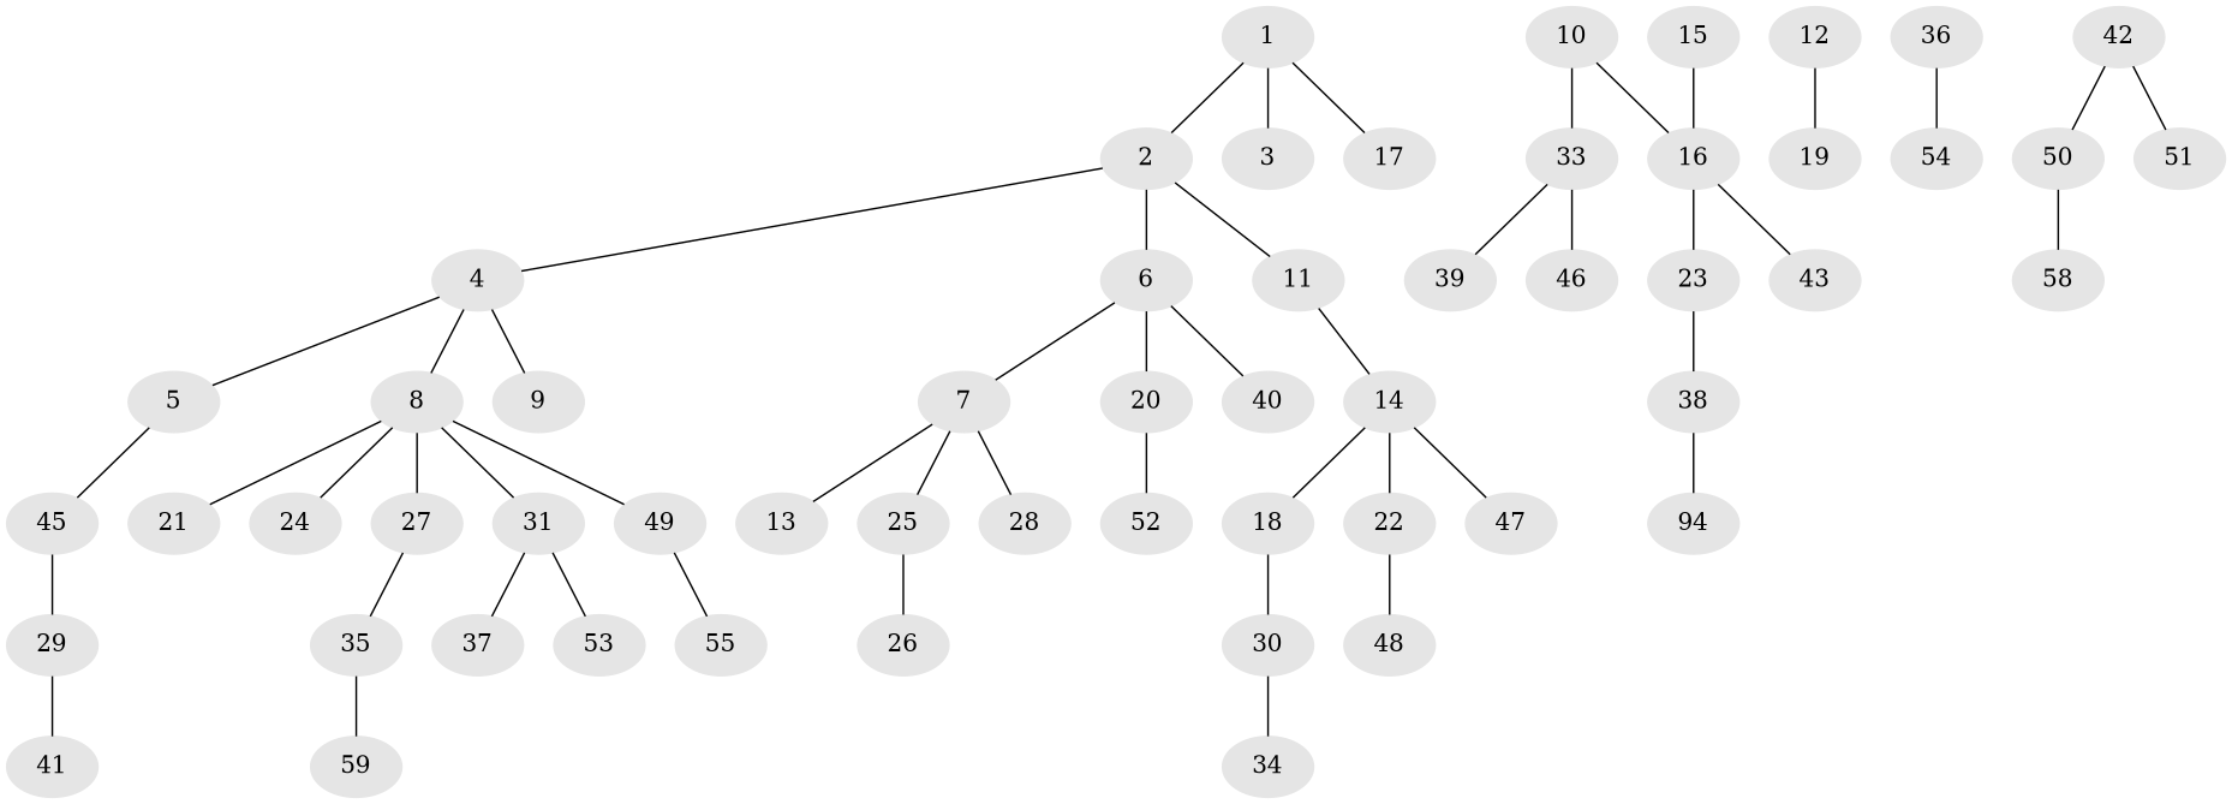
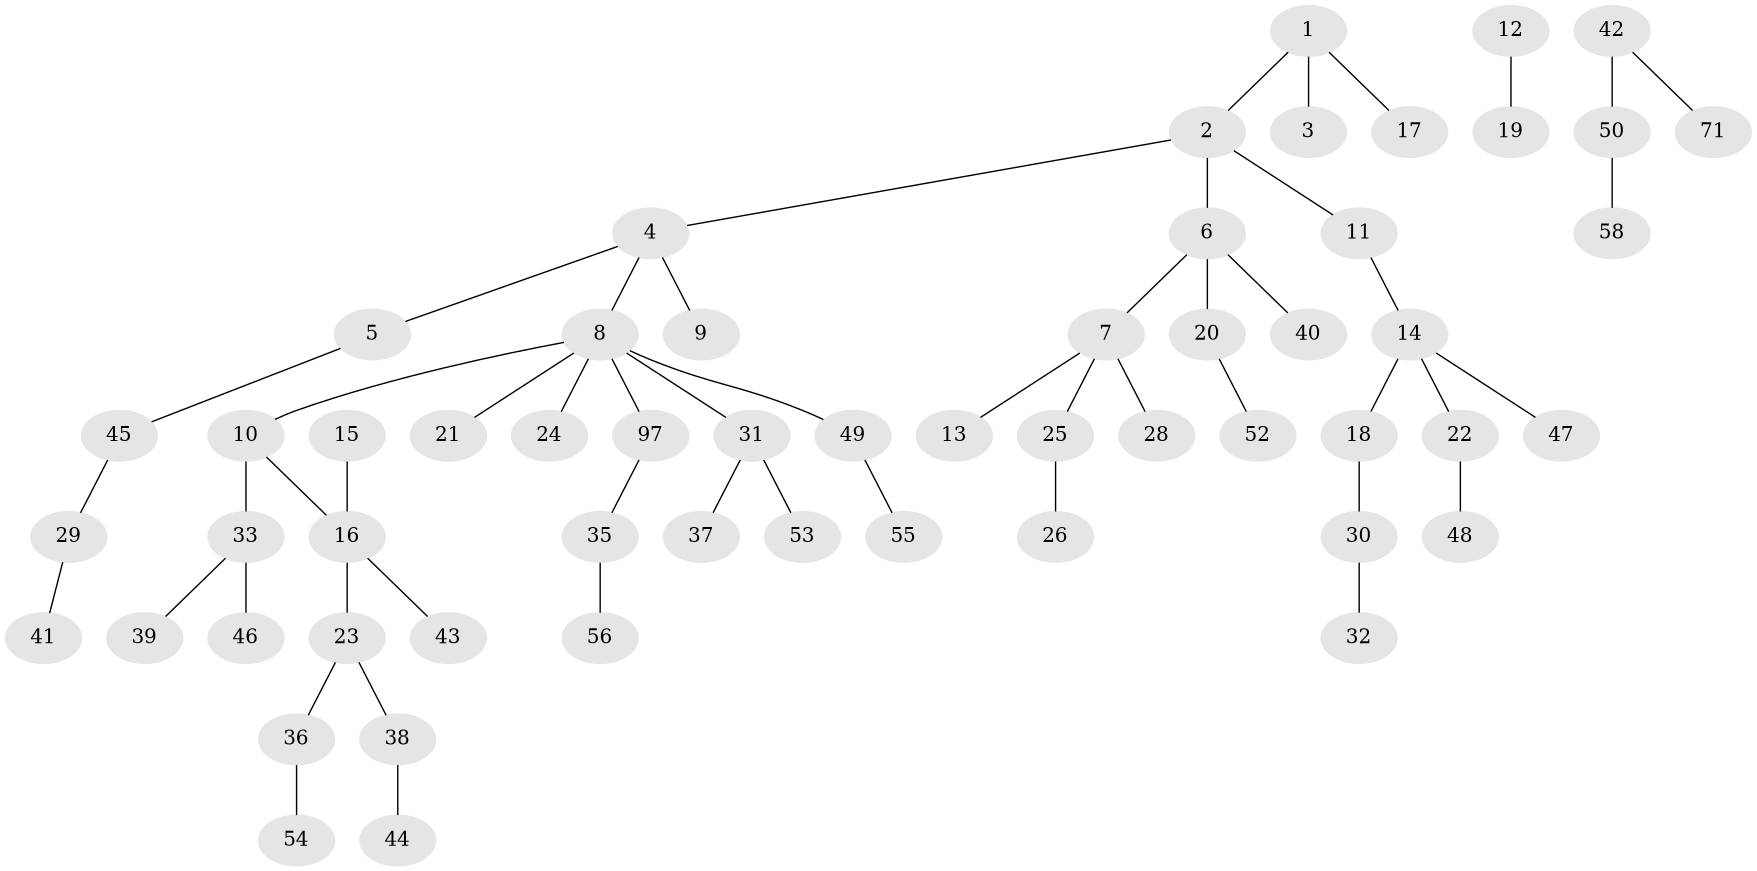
  graph {
    node [color=gray90 style=filled]
    1
    2
    3
    17
    4
    6
    11
    5
    8
    9
    7
    20
    40
    14
    45
    10
    21
    24
-   27
+   27 [label=97]
    31
    49
    12
    19
    29
    13
    25
    28
    52
    26
    33
    16
    35
    37
    53
    55
    15
    39
    46
    18
    22
    47
    30
    48
    23
    43
    41
    36
    38
-   32 [label=34]
+   32
    54
-   44 [label=94]
-   56 [label=59]
+   44
+   56
    42
    50
-   51
+   51 [label=71]
    58
    1 -- 2
    1 -- 3
    1 -- 17
    2 -- 4
    2 -- 6
    2 -- 11
    4 -- 5
    4 -- 8
    4 -- 9
    6 -- 7
    6 -- 20
    6 -- 40
    11 -- 14
    5 -- 45
+   8 -- 10
    8 -- 21
    8 -- 24
    8 -- 27
    8 -- 31
    8 -- 49
    7 -- 13
    7 -- 25
    7 -- 28
    20 -- 52
    14 -- 18
    14 -- 22
    14 -- 47
    45 -- 29
    10 -- 33
    10 -- 16
    27 -- 35
    31 -- 37
    31 -- 53
    49 -- 55
    12 -- 19
    29 -- 41
    25 -- 26
    33 -- 39
    33 -- 46
    16 -- 23
    16 -- 43
    35 -- 56
    15 -- 16
    18 -- 30
    22 -- 48
    30 -- 32
+   23 -- 36
    23 -- 38
    36 -- 54
    38 -- 44
    42 -- 50
    42 -- 51
    50 -- 58
  }
